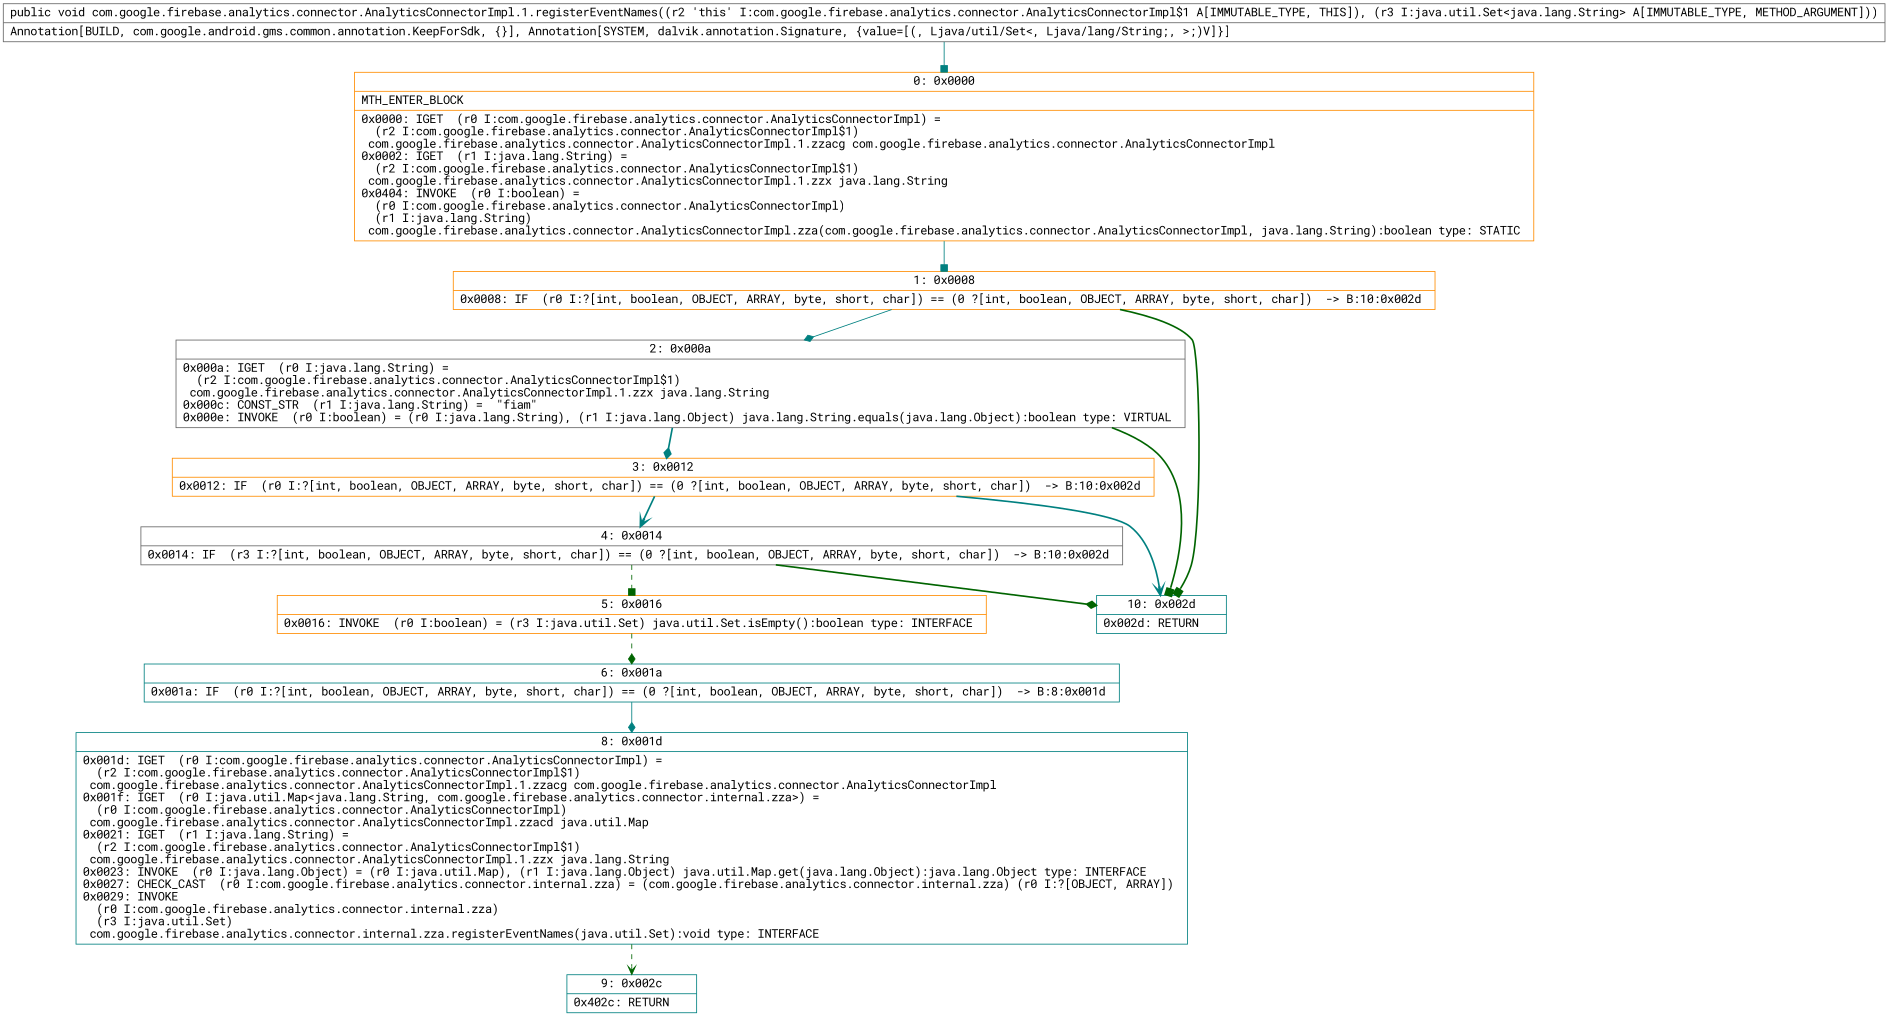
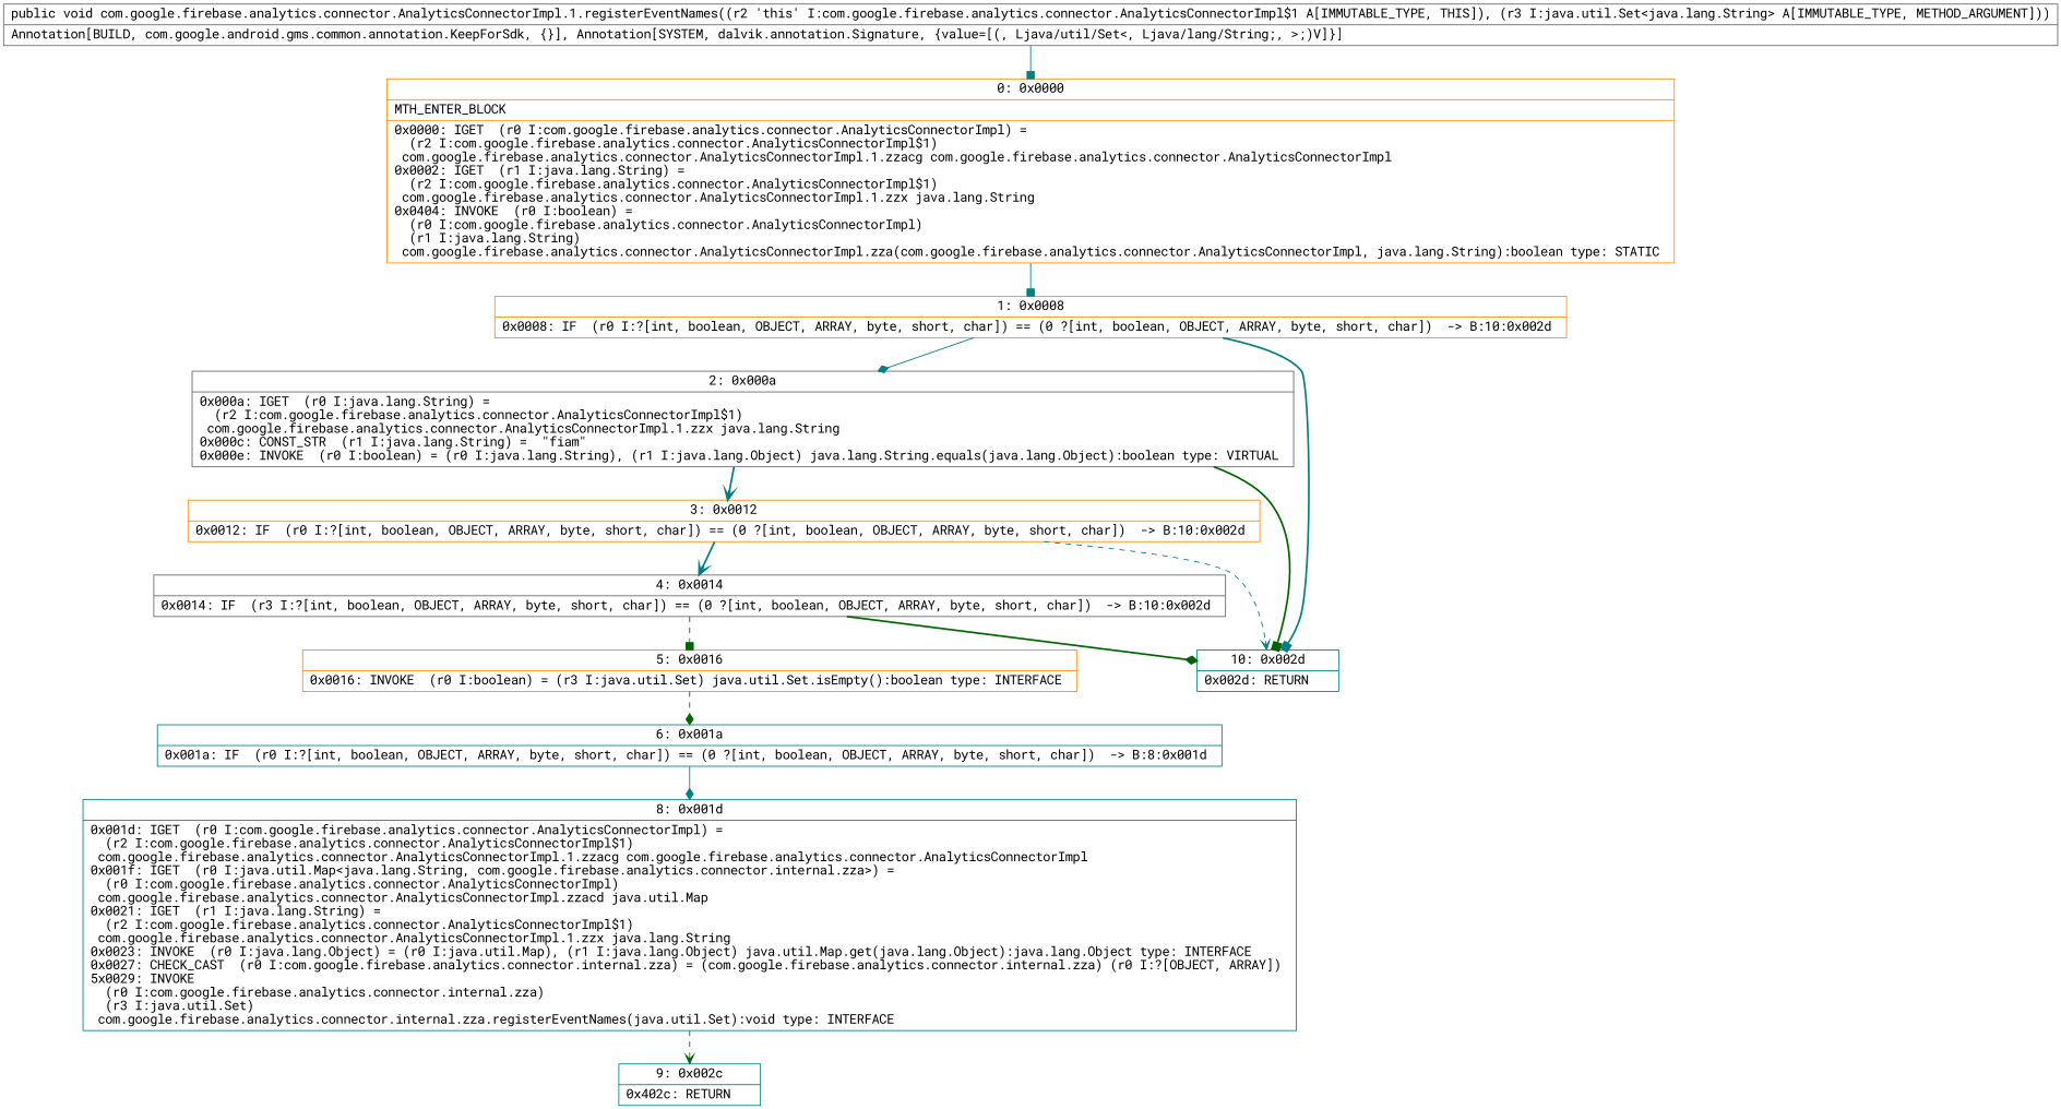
  digraph {
    fontname="Roboto Mono"
    node [color=darkorange fontname="Roboto Mono" shape=record]
    edge [arrowhead=box color=teal fontname="Roboto Mono" style=bold]
    n1 [label="{0\:\ 0x0000|MTH_ENTER_BLOCK\l|0x0000: IGET  (r0 I:com.google.firebase.analytics.connector.AnalyticsConnectorImpl) = \l  (r2 I:com.google.firebase.analytics.connector.AnalyticsConnectorImpl$1)\l com.google.firebase.analytics.connector.AnalyticsConnectorImpl.1.zzacg com.google.firebase.analytics.connector.AnalyticsConnectorImpl \l0x0002: IGET  (r1 I:java.lang.String) = \l  (r2 I:com.google.firebase.analytics.connector.AnalyticsConnectorImpl$1)\l com.google.firebase.analytics.connector.AnalyticsConnectorImpl.1.zzx java.lang.String \l0x0404: INVOKE  (r0 I:boolean) = \l  (r0 I:com.google.firebase.analytics.connector.AnalyticsConnectorImpl)\l  (r1 I:java.lang.String)\l com.google.firebase.analytics.connector.AnalyticsConnectorImpl.zza(com.google.firebase.analytics.connector.AnalyticsConnectorImpl, java.lang.String):boolean type: STATIC \l}"]
    n2 [label="{1\:\ 0x0008|0x0008: IF  (r0 I:?[int, boolean, OBJECT, ARRAY, byte, short, char]) == (0 ?[int, boolean, OBJECT, ARRAY, byte, short, char])  \-\> B:10:0x002d \l}"]
    n3 [color=gray40 label="{2\:\ 0x000a|0x000a: IGET  (r0 I:java.lang.String) = \l  (r2 I:com.google.firebase.analytics.connector.AnalyticsConnectorImpl$1)\l com.google.firebase.analytics.connector.AnalyticsConnectorImpl.1.zzx java.lang.String \l0x000c: CONST_STR  (r1 I:java.lang.String) =  \"fiam\" \l0x000e: INVOKE  (r0 I:boolean) = (r0 I:java.lang.String), (r1 I:java.lang.Object) java.lang.String.equals(java.lang.Object):boolean type: VIRTUAL \l}"]
    n4 [color=teal label="{10\:\ 0x002d|0x002d: RETURN   \l}"]
    n5 [label="{3\:\ 0x0012|0x0012: IF  (r0 I:?[int, boolean, OBJECT, ARRAY, byte, short, char]) == (0 ?[int, boolean, OBJECT, ARRAY, byte, short, char])  \-\> B:10:0x002d \l}"]
    n6 [color=gray40 label="{4\:\ 0x0014|0x0014: IF  (r3 I:?[int, boolean, OBJECT, ARRAY, byte, short, char]) == (0 ?[int, boolean, OBJECT, ARRAY, byte, short, char])  \-\> B:10:0x002d \l}"]
    n7 [label="{5\:\ 0x0016|0x0016: INVOKE  (r0 I:boolean) = (r3 I:java.util.Set) java.util.Set.isEmpty():boolean type: INTERFACE \l}"]
    n8 [color=teal label="{6\:\ 0x001a|0x001a: IF  (r0 I:?[int, boolean, OBJECT, ARRAY, byte, short, char]) == (0 ?[int, boolean, OBJECT, ARRAY, byte, short, char])  \-\> B:8:0x001d \l}"]
-   n9 [color=teal label="{8\:\ 0x001d|0x001d: IGET  (r0 I:com.google.firebase.analytics.connector.AnalyticsConnectorImpl) = \l  (r2 I:com.google.firebase.analytics.connector.AnalyticsConnectorImpl$1)\l com.google.firebase.analytics.connector.AnalyticsConnectorImpl.1.zzacg com.google.firebase.analytics.connector.AnalyticsConnectorImpl \l0x001f: IGET  (r0 I:java.util.Map\<java.lang.String, com.google.firebase.analytics.connector.internal.zza\>) = \l  (r0 I:com.google.firebase.analytics.connector.AnalyticsConnectorImpl)\l com.google.firebase.analytics.connector.AnalyticsConnectorImpl.zzacd java.util.Map \l0x0021: IGET  (r1 I:java.lang.String) = \l  (r2 I:com.google.firebase.analytics.connector.AnalyticsConnectorImpl$1)\l com.google.firebase.analytics.connector.AnalyticsConnectorImpl.1.zzx java.lang.String \l0x0023: INVOKE  (r0 I:java.lang.Object) = (r0 I:java.util.Map), (r1 I:java.lang.Object) java.util.Map.get(java.lang.Object):java.lang.Object type: INTERFACE \l0x0027: CHECK_CAST  (r0 I:com.google.firebase.analytics.connector.internal.zza) = (com.google.firebase.analytics.connector.internal.zza) (r0 I:?[OBJECT, ARRAY]) \l0x0029: INVOKE  \l  (r0 I:com.google.firebase.analytics.connector.internal.zza)\l  (r3 I:java.util.Set)\l com.google.firebase.analytics.connector.internal.zza.registerEventNames(java.util.Set):void type: INTERFACE \l}"]
+   n9 [color=teal label="{8\:\ 0x001d|0x001d: IGET  (r0 I:com.google.firebase.analytics.connector.AnalyticsConnectorImpl) = \l  (r2 I:com.google.firebase.analytics.connector.AnalyticsConnectorImpl$1)\l com.google.firebase.analytics.connector.AnalyticsConnectorImpl.1.zzacg com.google.firebase.analytics.connector.AnalyticsConnectorImpl \l0x001f: IGET  (r0 I:java.util.Map\<java.lang.String, com.google.firebase.analytics.connector.internal.zza\>) = \l  (r0 I:com.google.firebase.analytics.connector.AnalyticsConnectorImpl)\l com.google.firebase.analytics.connector.AnalyticsConnectorImpl.zzacd java.util.Map \l0x0021: IGET  (r1 I:java.lang.String) = \l  (r2 I:com.google.firebase.analytics.connector.AnalyticsConnectorImpl$1)\l com.google.firebase.analytics.connector.AnalyticsConnectorImpl.1.zzx java.lang.String \l0x0023: INVOKE  (r0 I:java.lang.Object) = (r0 I:java.util.Map), (r1 I:java.lang.Object) java.util.Map.get(java.lang.Object):java.lang.Object type: INTERFACE \l0x0027: CHECK_CAST  (r0 I:com.google.firebase.analytics.connector.internal.zza) = (com.google.firebase.analytics.connector.internal.zza) (r0 I:?[OBJECT, ARRAY]) \l5x0029: INVOKE  \l  (r0 I:com.google.firebase.analytics.connector.internal.zza)\l  (r3 I:java.util.Set)\l com.google.firebase.analytics.connector.internal.zza.registerEventNames(java.util.Set):void type: INTERFACE \l}"]
    n10 [color=teal label="{9\:\ 0x002c|0x402c: RETURN   \l}"]
    n11 [color=gray40 label="{public void com.google.firebase.analytics.connector.AnalyticsConnectorImpl.1.registerEventNames((r2 'this' I:com.google.firebase.analytics.connector.AnalyticsConnectorImpl$1 A[IMMUTABLE_TYPE, THIS]), (r3 I:java.util.Set\<java.lang.String\> A[IMMUTABLE_TYPE, METHOD_ARGUMENT]))  | Annotation[BUILD, com.google.android.gms.common.annotation.KeepForSdk, \{\}], Annotation[SYSTEM, dalvik.annotation.Signature, \{value=[(, Ljava\/util\/Set\<, Ljava\/lang\/String;, \>;)V]\}]\l}"]
    n1 -> n2 [style=solid]
    n2 -> n3 [arrowhead=diamond style=solid]
-   n2 -> n4 [color=darkgreen]
+   n2 -> n4
    n3 -> n4 [color=darkgreen]
-   n3 -> n5 [arrowhead=diamond]
-   n5 -> n4 [arrowhead=vee]
+   n3 -> n5 [arrowhead=vee]
+   n5 -> n4 [arrowhead=vee style=dashed]
    n5 -> n6 [arrowhead=vee]
    n6 -> n4 [arrowhead=diamond color=darkgreen]
    n6 -> n7 [color=darkgreen style=dashed]
    n7 -> n8 [arrowhead=diamond color=darkgreen style=dashed]
    n8 -> n9 [arrowhead=diamond style=solid]
    n9 -> n10 [arrowhead=vee color=darkgreen style=dashed]
    n11 -> n1 [style=solid]
  }
